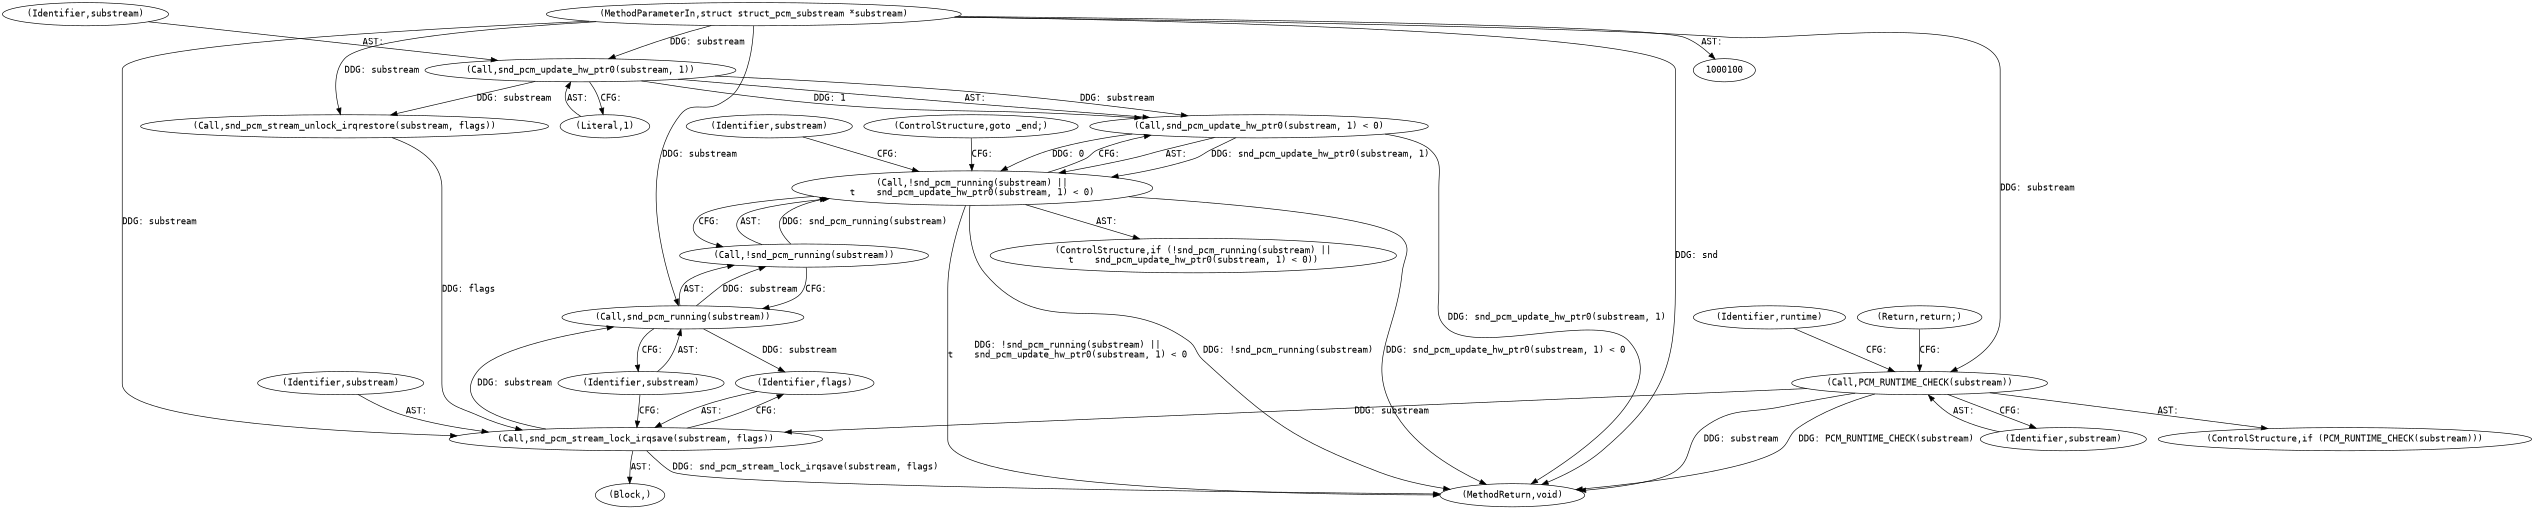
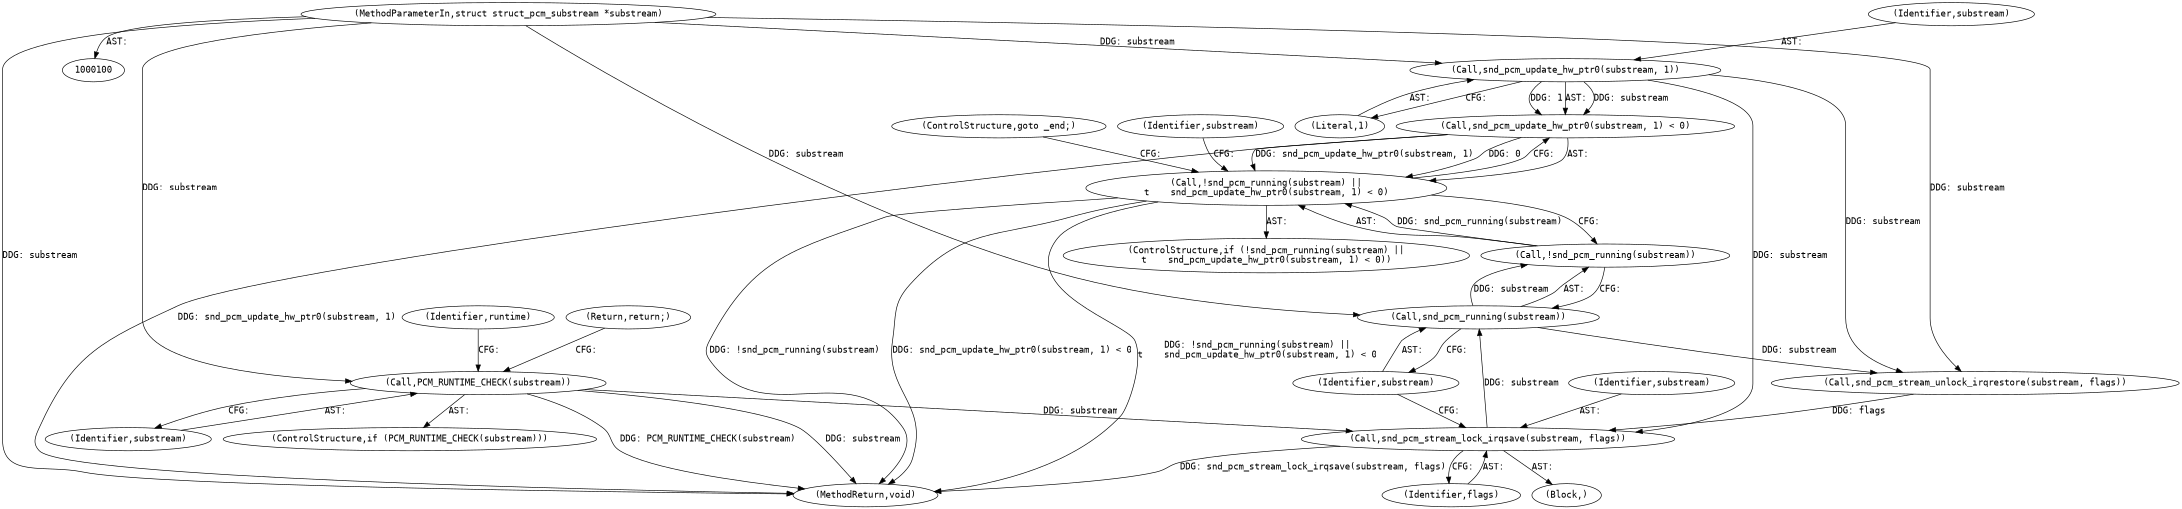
  digraph {
    fontname="DejaVu Sans Mono"
    node [fontname="DejaVu Sans Mono"]
    edge [fontname="DejaVu Sans Mono"]
    n1 [label="(Call,snd_pcm_update_hw_ptr0(substream, 1) < 0)"]
    n2 [label="(Call,!snd_pcm_running(substream) ||\n\t    snd_pcm_update_hw_ptr0(substream, 1) < 0)"]
    n3 [label="(MethodReturn,void)"]
    n4 [label="(Call,!snd_pcm_running(substream))"]
    n5 [label="(ControlStructure,if (!snd_pcm_running(substream) ||\n\t    snd_pcm_update_hw_ptr0(substream, 1) < 0))"]
    n6 [label="(Call,snd_pcm_update_hw_ptr0(substream, 1))"]
    n7 [label="(Call,snd_pcm_stream_unlock_irqrestore(substream, flags))"]
    n8 [label="(Literal,1)"]
    n9 [label="(Call,snd_pcm_stream_lock_irqsave(substream, flags))"]
    n10 [label="(Call,snd_pcm_running(substream))"]
    n11 [label="(Identifier,substream)"]
    n12 [label="(Identifier,flags)"]
    n13 [label="(Block,)"]
    n14 [label="(Call,PCM_RUNTIME_CHECK(substream))"]
    n15 [label="(Identifier,substream)"]
    n16 [label="(ControlStructure,if (PCM_RUNTIME_CHECK(substream)))"]
    n17 [label="(MethodParameterIn,struct struct_pcm_substream *substream)"]
    1000100
    n19 [label="(Identifier,runtime)"]
    n20 [label="(Identifier,substream)"]
    n21 [label="(Identifier,substream)"]
    n22 [label="(Identifier,substream)"]
    n23 [label="(ControlStructure,goto _end;)"]
    n24 [label="(Return,return;)"]
    n1 -> n2 [label="AST: "]
    n1 -> n2 [label="DDG: snd_pcm_update_hw_ptr0(substream, 1)"]
    n1 -> n2 [label="DDG: 0"]
    n1 -> n3 [label="DDG: snd_pcm_update_hw_ptr0(substream, 1)"]
    n2 -> n1 [label="CFG: "]
    n2 -> n3 [label="DDG: !snd_pcm_running(substream) ||\n\t    snd_pcm_update_hw_ptr0(substream, 1) < 0"]
    n2 -> n3 [label="DDG: !snd_pcm_running(substream)"]
    n2 -> n3 [label="DDG: snd_pcm_update_hw_ptr0(substream, 1) < 0"]
    n2 -> n4 [label="CFG: "]
    n2 -> n5 [label="AST: "]
    n4 -> n2 [label="AST: "]
    n4 -> n2 [label="DDG: snd_pcm_running(substream)"]
    n4 -> n10 [label="CFG: "]
    n6 -> n1 [label="AST: "]
    n6 -> n1 [label="DDG: substream"]
    n6 -> n1 [label="DDG: 1"]
    n6 -> n7 [label="DDG: substream"]
    n6 -> n8 [label="CFG: "]
    n7 -> n9 [label="DDG: flags"]
    n8 -> n6 [label="AST: "]
    n9 -> n3 [label="DDG: snd_pcm_stream_lock_irqsave(substream, flags)"]
    n9 -> n10 [label="DDG: substream"]
    n9 -> n12 [label="CFG: "]
    n9 -> n13 [label="AST: "]
    n10 -> n4 [label="AST: "]
    n10 -> n4 [label="DDG: substream"]
-   n10 -> n12 [label="DDG: substream"]
+   n10 -> n7 [label="DDG: substream"]
    n10 -> n11 [label="CFG: "]
    n11 -> n9 [label="CFG: "]
    n11 -> n10 [label="AST: "]
    n12 -> n9 [label="AST: "]
    n14 -> n3 [label="DDG: substream"]
    n14 -> n3 [label="DDG: PCM_RUNTIME_CHECK(substream)"]
    n14 -> n9 [label="DDG: substream"]
    n14 -> n15 [label="CFG: "]
    n14 -> n16 [label="AST: "]
    n15 -> n14 [label="AST: "]
-   n17 -> n3 [label="DDG: snd"]
+   n17 -> n3 [label="DDG: substream"]
    n17 -> n6 [label="DDG: substream"]
    n17 -> n7 [label="DDG: substream"]
-   n17 -> n9 [label="DDG: substream"]
+   n6 -> n9 [label="DDG: substream"]
    n17 -> n10 [label="DDG: substream"]
    n17 -> n14 [label="DDG: substream"]
    n17 -> 1000100 [label="AST: "]
    n19 -> n14 [label="CFG: "]
    n20 -> n6 [label="AST: "]
    n21 -> n2 [label="CFG: "]
    n22 -> n9 [label="AST: "]
    n23 -> n2 [label="CFG: "]
    n24 -> n14 [label="CFG: "]
  }
